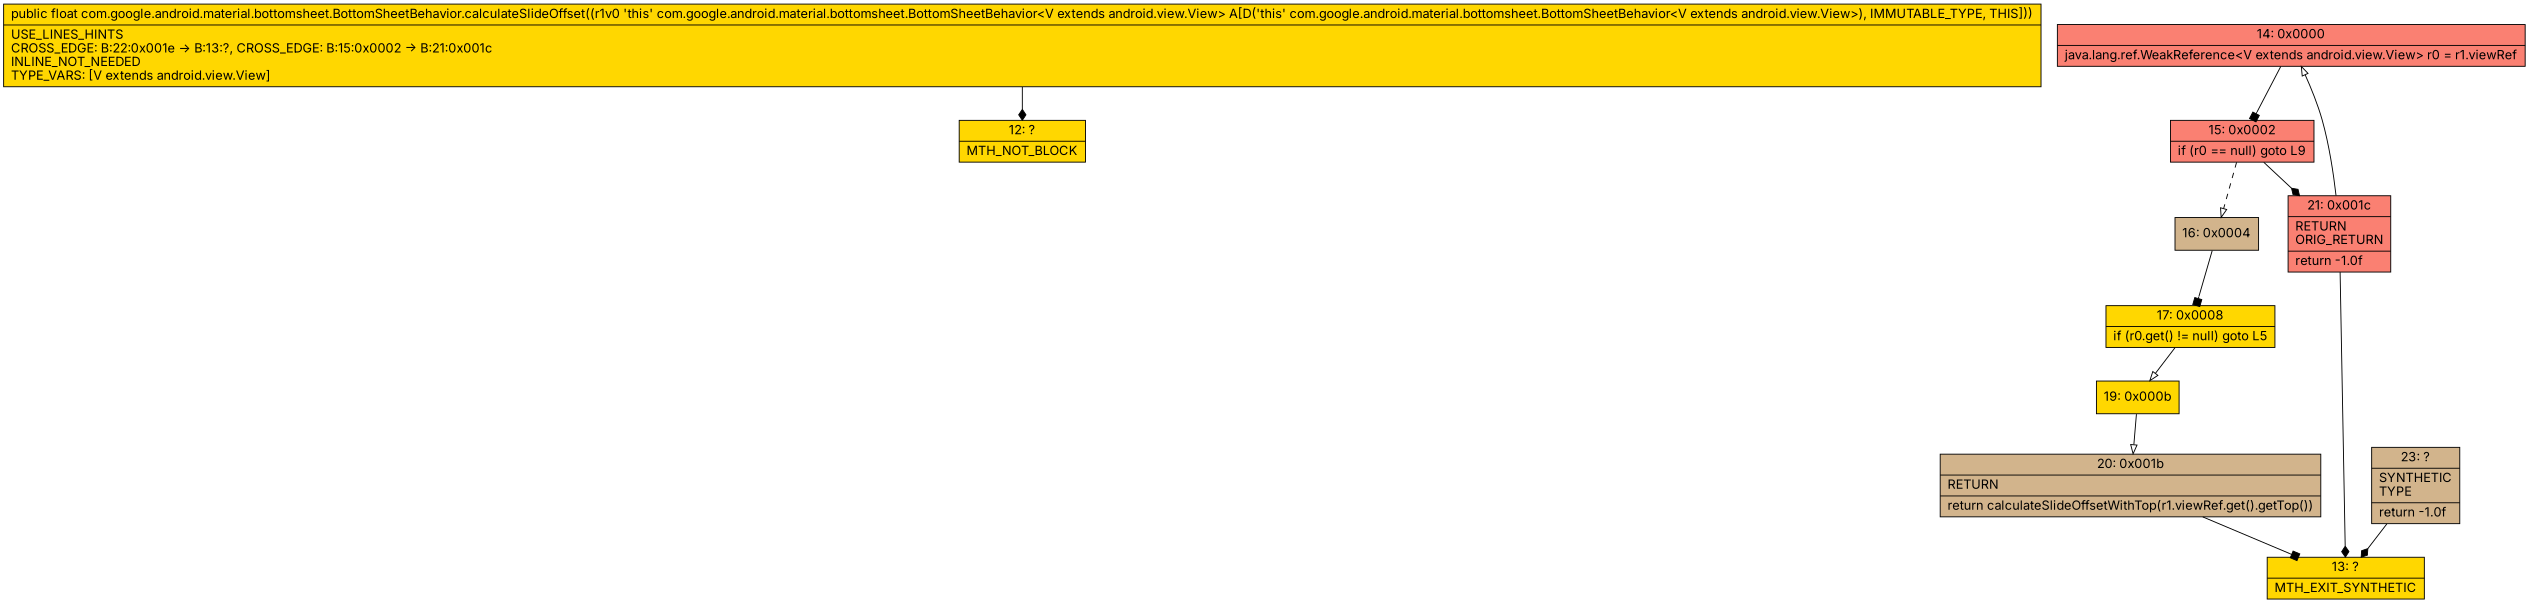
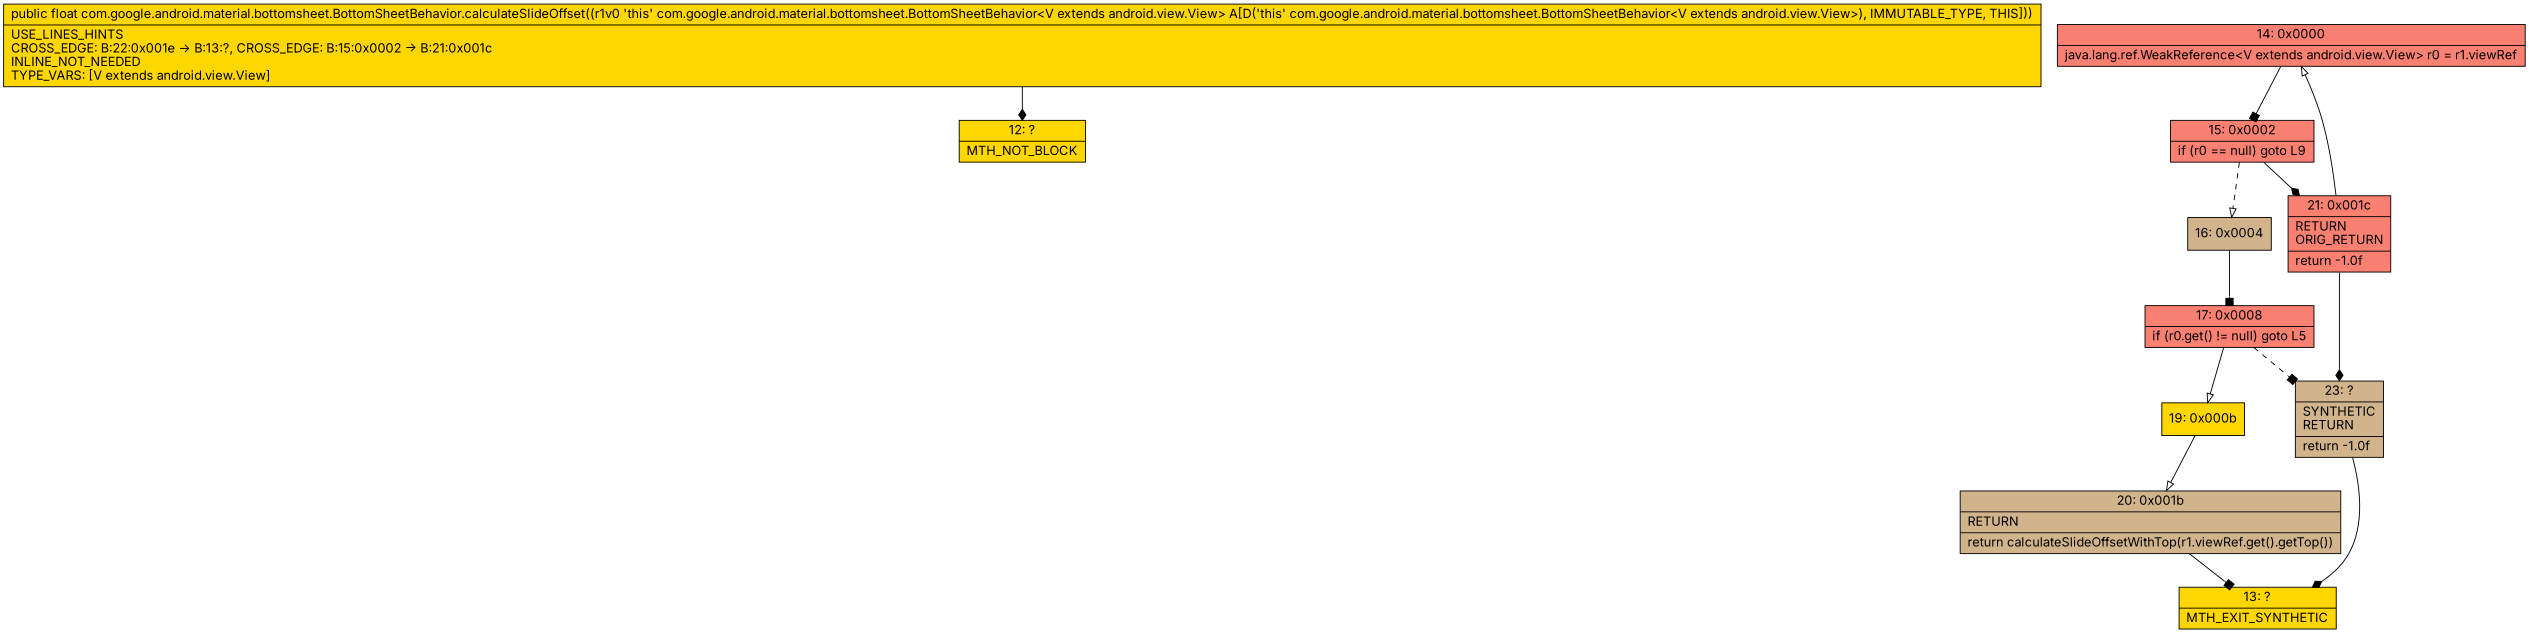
  digraph {
    fontname=Inter
    node [fillcolor=gold fontname=Inter shape=record style=filled]
    edge [arrowhead=box fontname=Inter]
    n1 [label="{12\:\ ?|MTH_NOT_BLOCK\l}"]
    n2 [fillcolor=salmon label="{14\:\ 0x0000|java.lang.ref.WeakReference\<V extends android.view.View\> r0 = r1.viewRef\l}"]
    n3 [fillcolor=salmon label="{15\:\ 0x0002|if (r0 == null) goto L9\l}"]
    n4 [fillcolor=tan label="{16\:\ 0x0004}"]
    n5 [fillcolor=salmon label="{21\:\ 0x001c|RETURN\lORIG_RETURN\l|return \-1.0f\l}"]
-   n6 [label="{17\:\ 0x0008|if (r0.get() != null) goto L5\l}"]
+   n6 [fillcolor=salmon label="{17\:\ 0x0008|if (r0.get() != null) goto L5\l}"]
    n7 [label="{13\:\ ?|MTH_EXIT_SYNTHETIC\l}"]
    n8 [label="{19\:\ 0x000b}"]
-   n9 [fillcolor=tan label="{23\:\ ?|SYNTHETIC\lTYPE\l|return \-1.0f\l}"]
+   n9 [fillcolor=tan label="{23\:\ ?|SYNTHETIC\lRETURN\l|return \-1.0f\l}"]
    n10 [fillcolor=tan label="{20\:\ 0x001b|RETURN\l|return calculateSlideOffsetWithTop(r1.viewRef.get().getTop())\l}"]
    n11 [label="{public float com.google.android.material.bottomsheet.BottomSheetBehavior.calculateSlideOffset((r1v0 'this' com.google.android.material.bottomsheet.BottomSheetBehavior\<V extends android.view.View\> A[D('this' com.google.android.material.bottomsheet.BottomSheetBehavior\<V extends android.view.View\>), IMMUTABLE_TYPE, THIS]))  | USE_LINES_HINTS\lCROSS_EDGE: B:22:0x001e \-\> B:13:?, CROSS_EDGE: B:15:0x0002 \-\> B:21:0x001c\lINLINE_NOT_NEEDED\lTYPE_VARS: [V extends android.view.View]\l}"]
    n2 -> n3
    n3 -> n4 [arrowhead=onormal style=dashed]
    n3 -> n5 [arrowhead=diamond]
    n4 -> n6
    n5 -> n2 [arrowhead=onormal]
-   n5 -> n7 [arrowhead=diamond]
+   n5 -> n9 [arrowhead=diamond]
    n6 -> n8 [arrowhead=onormal]
+   n6 -> n9 [style=dashed]
    n8 -> n10 [arrowhead=onormal]
    n9 -> n7 [arrowhead=diamond]
    n10 -> n7
    n11 -> n1 [arrowhead=diamond]
  }
